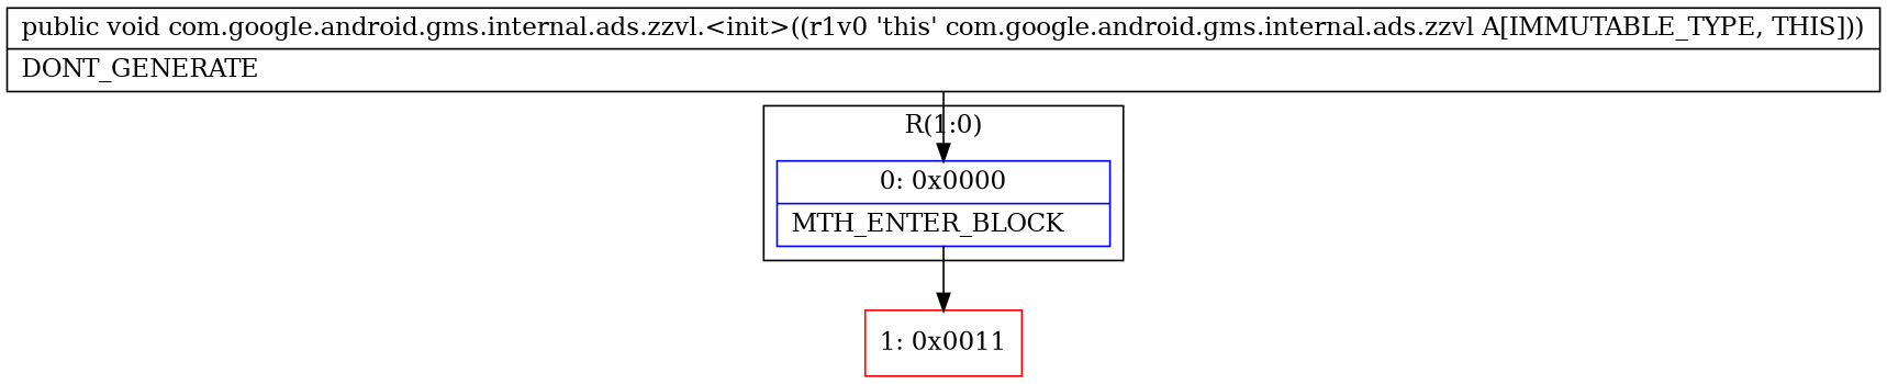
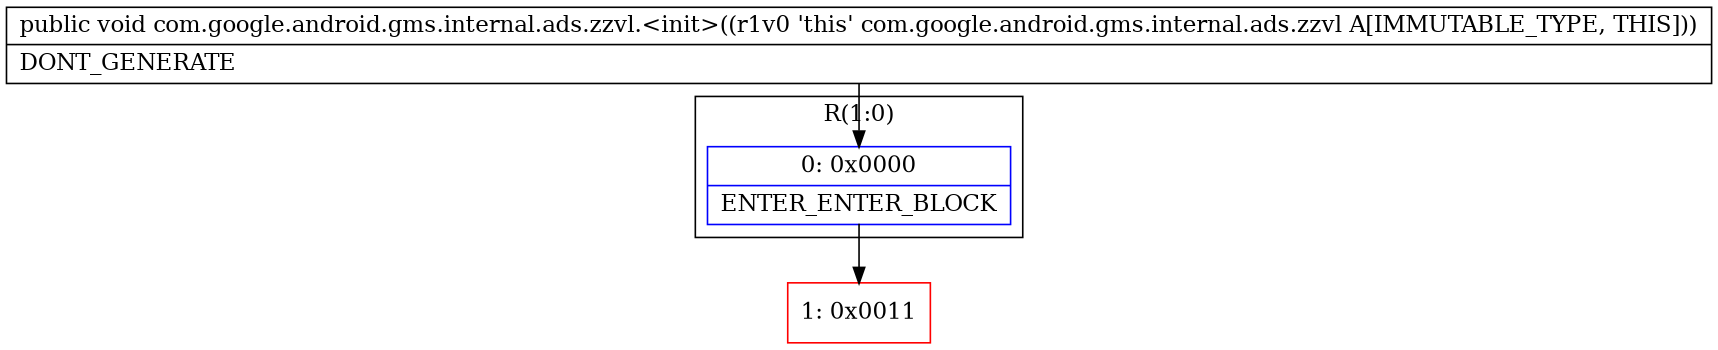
  digraph {
    node [shape=record]
-   n1 [color=blue label="{0\:\ 0x0000|MTH_ENTER_BLOCK\l}"]
+   n1 [color=blue label="{0\:\ 0x0000|ENTER_ENTER_BLOCK\l}"]
    n2 [color=red label="{1\:\ 0x0011}"]
    n3 [label="{public void com.google.android.gms.internal.ads.zzvl.\<init\>((r1v0 'this' com.google.android.gms.internal.ads.zzvl A[IMMUTABLE_TYPE, THIS]))  | DONT_GENERATE\l}"]
    subgraph cluster_1 {
      label="R(1:0)"
      n1
    }
    n1 -> n2
    n3 -> n1
  }
